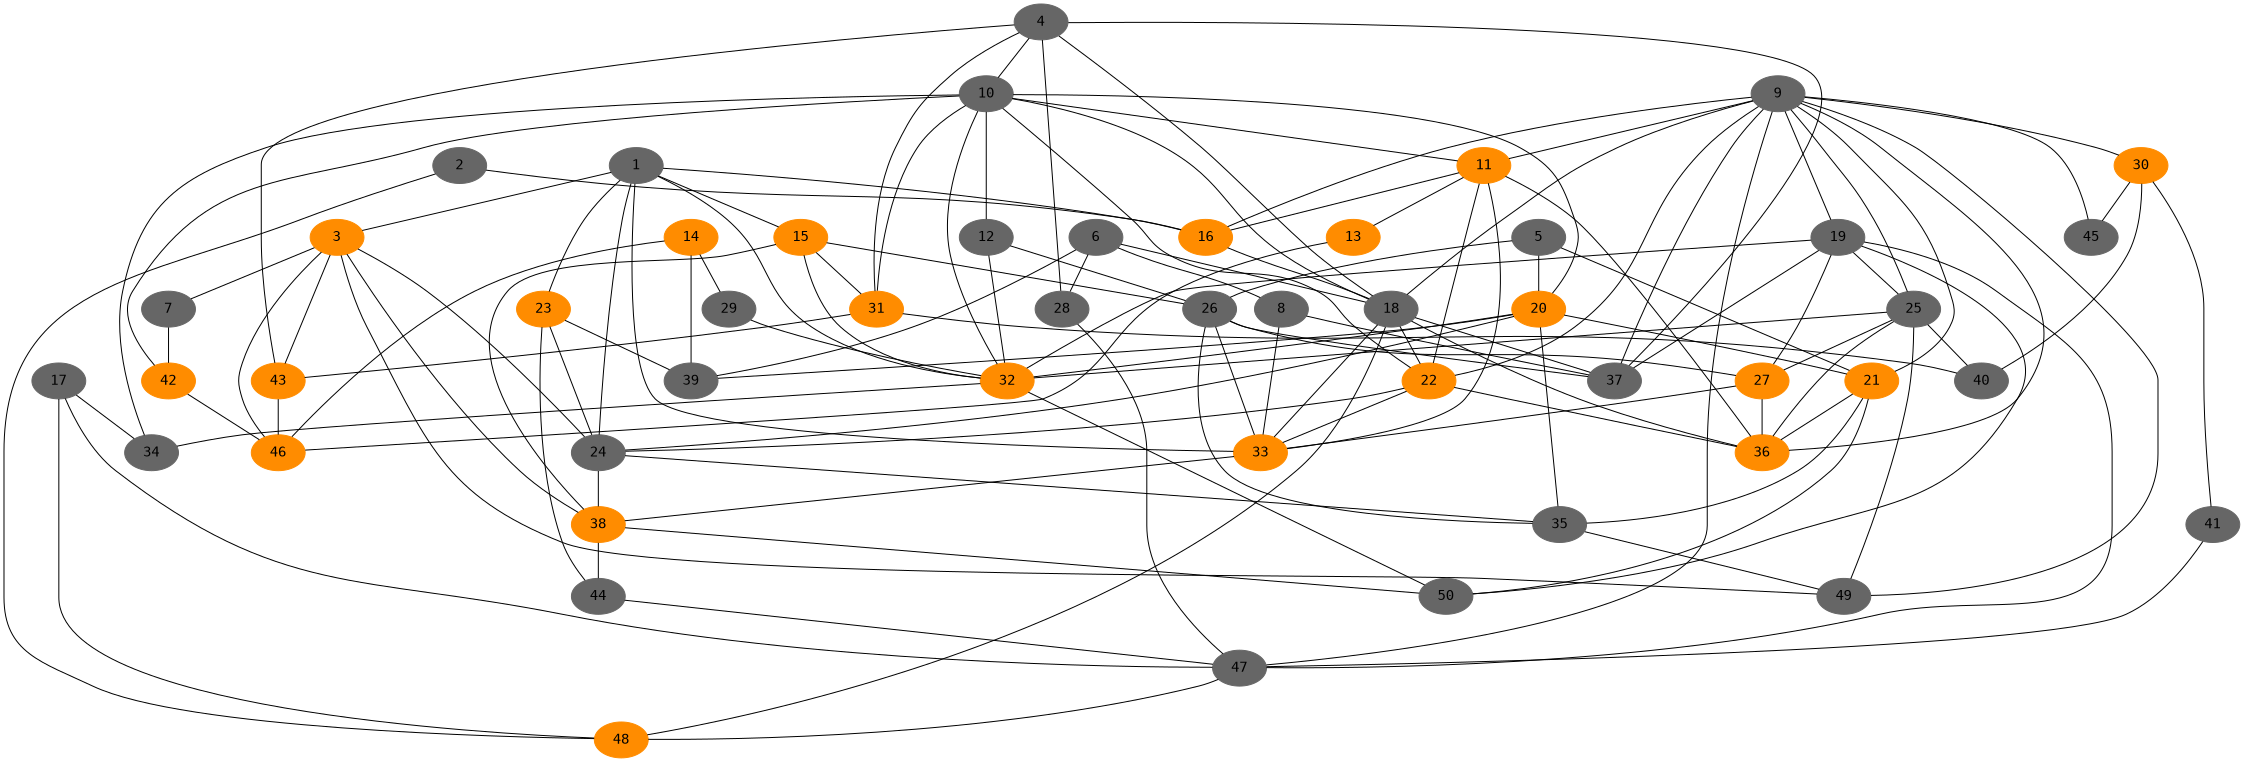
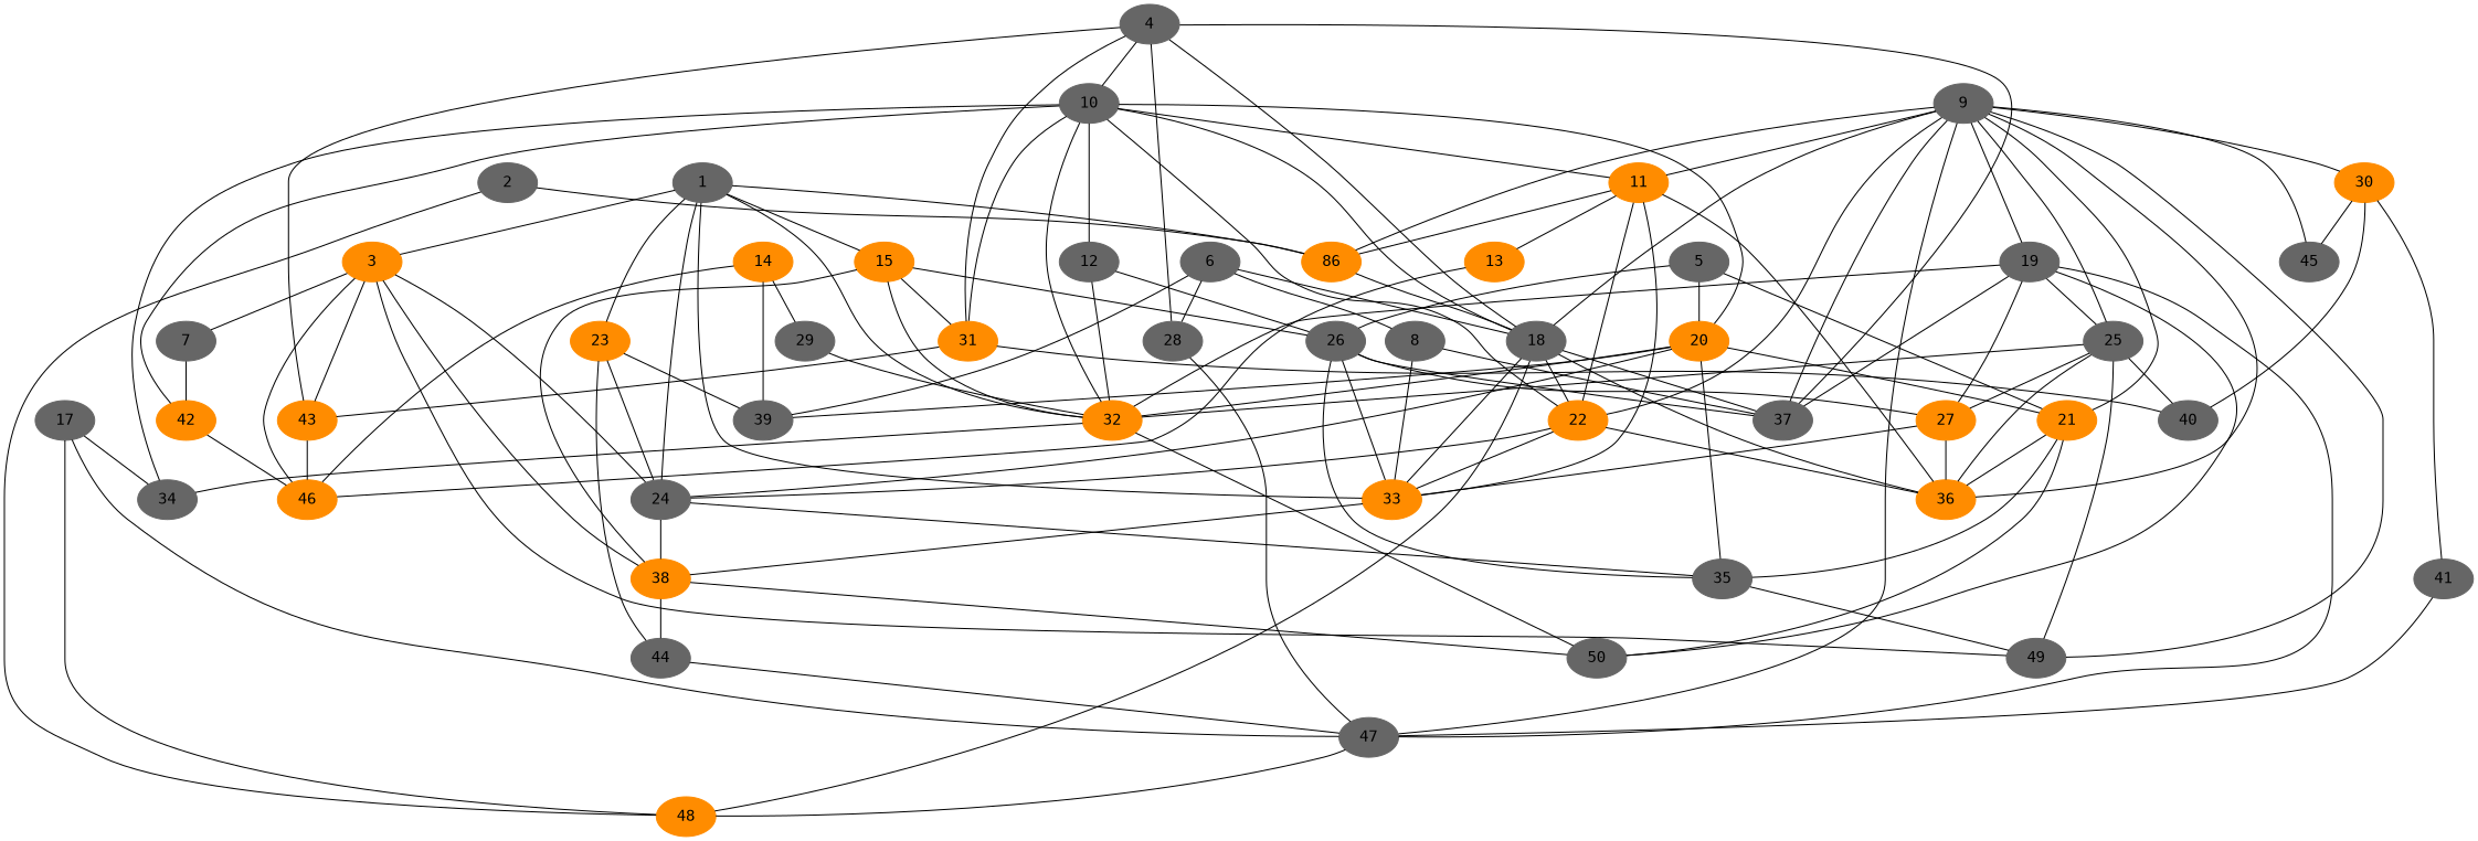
  graph {
    fontname="DejaVu Sans Mono"
    node [color=gray40 fontname="DejaVu Sans Mono" style=filled]
    edge [fontname="DejaVu Sans Mono" weight=1.0]
    3 [color=darkorange]
    1
    15 [color=darkorange]
-   16 [color=darkorange]
+   16 [color=darkorange label=86]
    23 [color=darkorange]
    24
    32 [color=darkorange]
    33 [color=darkorange]
    7
    38 [color=darkorange]
    43 [color=darkorange]
    46 [color=darkorange]
    49
    31 [color=darkorange]
    26
    18
    39
    44
    35
    34
    50
    2
    48 [color=darkorange]
    42 [color=darkorange]
    4
    10
    28
    37
    20 [color=darkorange]
    11 [color=darkorange]
    22 [color=darkorange]
    12
    36 [color=darkorange]
    47
    40
    5
    21 [color=darkorange]
    27 [color=darkorange]
    6
    8
    9
    19
    25
    30 [color=darkorange]
    45
    13 [color=darkorange]
    41
    14 [color=darkorange]
    29
    17
    3 -- 24
    3 -- 7
    3 -- 38
    3 -- 43
    3 -- 46
    3 -- 49
    1 -- 3
    1 -- 15 [weight=2.0]
    1 -- 16
    1 -- 23 [weight=2.0]
    1 -- 24 [weight=2.0]
    1 -- 32
    1 -- 33 [weight=2.0]
    15 -- 32
    15 -- 38
    15 -- 31
    15 -- 26 [weight=2.0]
    16 -- 18
    23 -- 24 [weight=2.0]
    23 -- 39 [weight=2.0]
    23 -- 44
    24 -- 38
    24 -- 35
    32 -- 34
    32 -- 50
    33 -- 38
    7 -- 42
    38 -- 44
    38 -- 50
    43 -- 46
    31 -- 43
    31 -- 40
    26 -- 33
    26 -- 35
    26 -- 37
    26 -- 27
    18 -- 33
    18 -- 48
    18 -- 37
    18 -- 22
    18 -- 36
    44 -- 47
    35 -- 49
    2 -- 16
    2 -- 48
    42 -- 46
    4 -- 43
    4 -- 31
    4 -- 18
    4 -- 10
    4 -- 28
    4 -- 37 [weight=2.0]
    10 -- 32
    10 -- 31
    10 -- 18
    10 -- 34
    10 -- 42
    10 -- 20
    10 -- 11
    10 -- 22 [weight=2.0]
    10 -- 12
    28 -- 47
    20 -- 24
    20 -- 32
    20 -- 39
    20 -- 35
    20 -- 21
    11 -- 16
    11 -- 33
    11 -- 22
    11 -- 36
    11 -- 13
    22 -- 24
    22 -- 33
    22 -- 36
    12 -- 32
    12 -- 26
    47 -- 48
    5 -- 26
    5 -- 20
    5 -- 21
    21 -- 35
    21 -- 50
    21 -- 36
    27 -- 33
    27 -- 36
    6 -- 18
    6 -- 39
    6 -- 28
    6 -- 8
    8 -- 33 [weight=2.0]
    8 -- 37
    9 -- 16
    9 -- 49
    9 -- 18
    9 -- 37
    9 -- 11 [weight=3.0]
    9 -- 22
    9 -- 36
    9 -- 47
    9 -- 21
    9 -- 19
    9 -- 25 [weight=2.0]
    9 -- 30
    9 -- 45
    19 -- 32 [weight=2.0]
    19 -- 50
    19 -- 37 [weight=2.0]
    19 -- 47
    19 -- 27
    19 -- 25 [weight=2.0]
    25 -- 32
    25 -- 49
    25 -- 36
    25 -- 40
    25 -- 27 [weight=2.0]
    30 -- 40
    30 -- 45
    30 -- 41
    13 -- 46
    41 -- 47
    14 -- 46
    14 -- 39
    14 -- 29
    29 -- 32
    17 -- 34
    17 -- 48
    17 -- 47
  }
